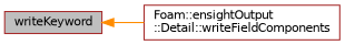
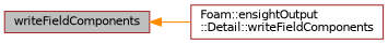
  digraph {
    rankdir=LR
    node [color=brown fontname=Helvetica fontsize=10 shape=record]
-   n1 [fillcolor=grey75 fontcolor=black height=0.2 label=writeKeyword style=filled width=0.4]
+   n1 [fillcolor=grey75 fontcolor=black height=0.2 label=writeFieldComponents style=filled width=0.4]
    n2 [height=0.2 label="Foam::ensightOutput\l::Detail::writeFieldComponents" width=0.4]
    n1 -> n2 [color=darkorange dir=back fontname=Helvetica fontsize=10 labelfontname=Helvetica labelfontsize=10 style=solid]
  }
